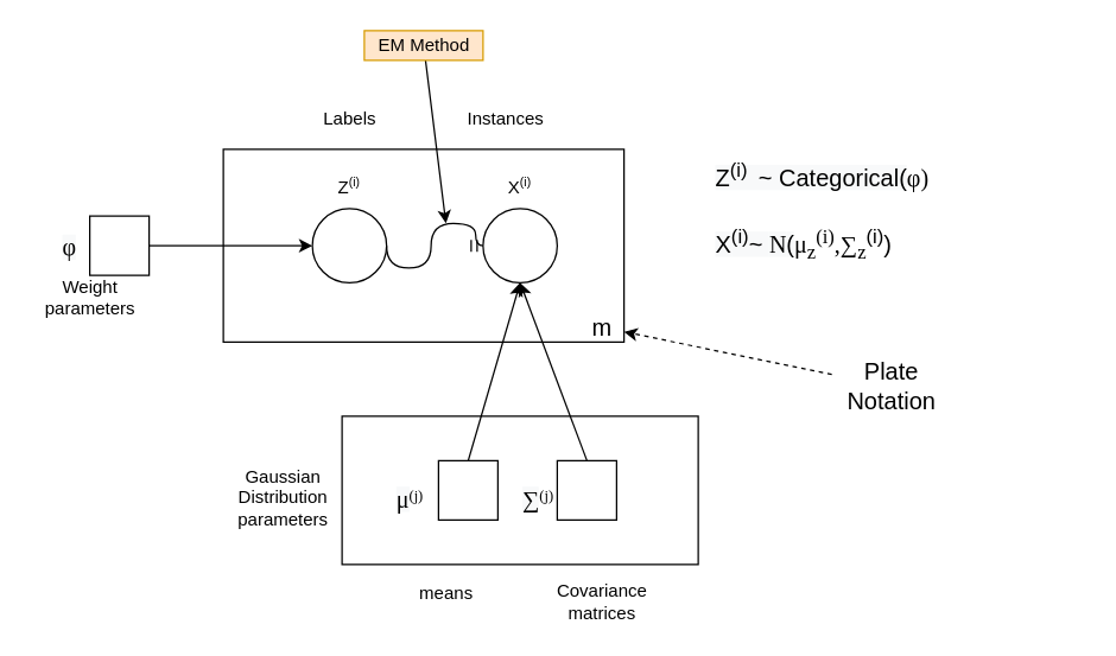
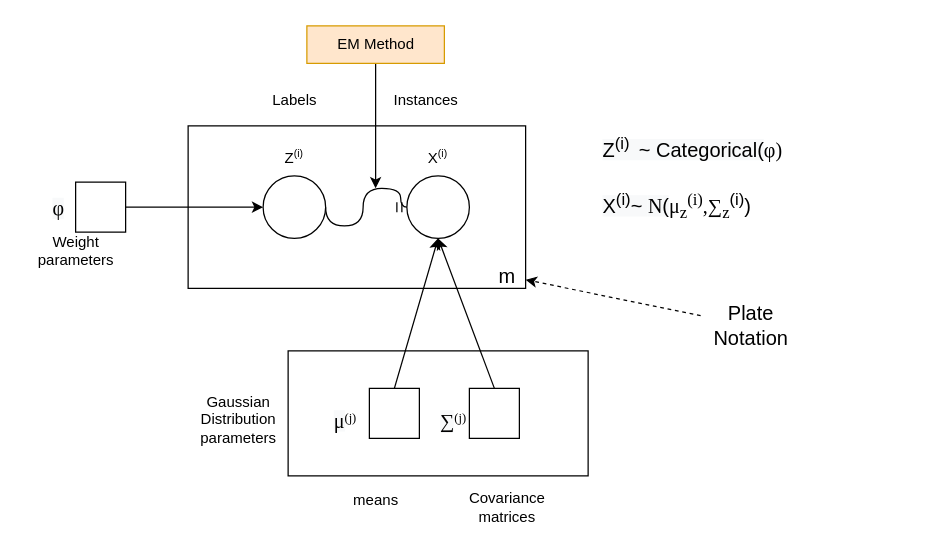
  <mxCell id="0" />
  <mxCell id="1" parent="0" />
  <mxCell id="2" value="" style="rounded=0;whiteSpace=wrap;html=1;" parent="1" vertex="1"><mxGeometry x="230" y="280" width="240" height="100" as="geometry" /></mxCell>
  <mxCell id="3" value="" style="rounded=0;whiteSpace=wrap;html=1;" parent="1" vertex="1"><mxGeometry x="150" y="100" width="270" height="130" as="geometry" /></mxCell>
  <mxCell id="4" style="rounded=0;orthogonalLoop=1;jettySize=auto;html=1;exitX=0.5;exitY=0;exitDx=0;exitDy=0;entryX=0.5;entryY=1;entryDx=0;entryDy=0;" parent="1" source="5" target="10" edge="1"><mxGeometry relative="1" as="geometry" /></mxCell>
  <mxCell id="5" value="" style="whiteSpace=wrap;html=1;aspect=fixed;" parent="1" vertex="1"><mxGeometry x="295" y="310" width="40" height="40" as="geometry" /></mxCell>
  <mxCell id="6" style="edgeStyle=none;rounded=0;orthogonalLoop=1;jettySize=auto;html=1;exitX=0.5;exitY=0;exitDx=0;exitDy=0;entryX=0.5;entryY=1;entryDx=0;entryDy=0;" parent="1" source="7" target="10" edge="1"><mxGeometry relative="1" as="geometry" /></mxCell>
  <mxCell id="7" value="" style="whiteSpace=wrap;html=1;aspect=fixed;" parent="1" vertex="1"><mxGeometry x="375" y="310" width="40" height="40" as="geometry" /></mxCell>
  <mxCell id="8" style="edgeStyle=orthogonalEdgeStyle;rounded=0;orthogonalLoop=1;jettySize=auto;html=1;exitX=1;exitY=0.5;exitDx=0;exitDy=0;" parent="1" source="9" target="12" edge="1"><mxGeometry relative="1" as="geometry" /></mxCell>
  <mxCell id="9" value="" style="whiteSpace=wrap;html=1;aspect=fixed;" parent="1" vertex="1"><mxGeometry x="60" y="145" width="40" height="40" as="geometry" /></mxCell>
  <mxCell id="10" value="" style="ellipse;whiteSpace=wrap;html=1;aspect=fixed;" parent="1" vertex="1"><mxGeometry x="325" y="140" width="50" height="50" as="geometry" /></mxCell>
  <mxCell id="11" style="edgeStyle=orthogonalEdgeStyle;rounded=0;orthogonalLoop=1;jettySize=auto;html=1;exitX=1;exitY=0.5;exitDx=0;exitDy=0;curved=1;entryX=0;entryY=0.5;entryDx=0;entryDy=0;endArrow=ERmandOne;endFill=0;" parent="1" source="12" target="10" edge="1"><mxGeometry relative="1" as="geometry"><Array as="points"><mxPoint x="260" y="180" /><mxPoint x="290" y="180" /><mxPoint x="290" y="150" /><mxPoint x="320" y="150" /><mxPoint x="320" y="165" /></Array></mxGeometry></mxCell>
  <mxCell id="12" value="" style="ellipse;whiteSpace=wrap;html=1;aspect=fixed;" parent="1" vertex="1"><mxGeometry x="210" y="140" width="50" height="50" as="geometry" /></mxCell>
  <mxCell id="13" value="X&lt;span style=&quot;font-size: 10px&quot;&gt;&lt;sup&gt;(i)&lt;/sup&gt;&lt;/span&gt;" style="text;html=1;strokeColor=none;fillColor=none;align=center;verticalAlign=middle;whiteSpace=wrap;rounded=0;" parent="1" vertex="1"><mxGeometry x="320" y="110" width="60" height="30" as="geometry" /></mxCell>
  <mxCell id="14" value="Z&lt;span style=&quot;font-size: 10px&quot;&gt;&lt;sup&gt;(i)&lt;/sup&gt;&lt;/span&gt;" style="text;html=1;strokeColor=none;fillColor=none;align=center;verticalAlign=middle;whiteSpace=wrap;rounded=0;" parent="1" vertex="1"><mxGeometry x="205" y="110" width="60" height="30" as="geometry" /></mxCell>
  <mxCell id="15" value="&lt;meta charset=&quot;utf-8&quot;&gt;&lt;span style=&quot;color: rgb(0, 0, 0); font-family: &amp;quot;microsoft yahei&amp;quot;; font-size: 16px; font-style: normal; font-weight: 400; letter-spacing: normal; text-align: center; text-indent: 0px; text-transform: none; word-spacing: 0px; background-color: rgb(248, 249, 250); display: inline; float: none;&quot;&gt;μ&lt;/span&gt;&lt;sup style=&quot;color: rgb(0, 0, 0); font-family: &amp;quot;microsoft yahei&amp;quot;; font-style: normal; font-weight: 400; letter-spacing: normal; text-align: center; text-indent: 0px; text-transform: none; word-spacing: 0px;&quot;&gt;(j)&lt;/sup&gt;" style="text;whiteSpace=wrap;html=1;" parent="1" vertex="1"><mxGeometry x="265" y="320" width="50" height="30" as="geometry" /></mxCell>
  <mxCell id="16" value="&lt;span style=&quot;color: rgb(0 , 0 , 0) ; font-family: &amp;#34;microsoft yahei&amp;#34; ; font-size: 16px ; font-style: normal ; font-weight: 400 ; letter-spacing: normal ; text-align: center ; text-indent: 0px ; text-transform: none ; word-spacing: 0px ; background-color: rgb(248 , 249 , 250) ; display: inline ; float: none&quot;&gt;&lt;span&gt;∑&lt;/span&gt;&lt;/span&gt;&lt;sup style=&quot;color: rgb(0 , 0 , 0) ; font-family: &amp;#34;microsoft yahei&amp;#34; ; font-style: normal ; font-weight: 400 ; letter-spacing: normal ; text-align: center ; text-indent: 0px ; text-transform: none ; word-spacing: 0px&quot;&gt;(j)&lt;/sup&gt;" style="text;whiteSpace=wrap;html=1;" parent="1" vertex="1"><mxGeometry x="350" y="320" width="45" height="30" as="geometry" /></mxCell>
  <mxCell id="17" value="&lt;span style=&quot;color: rgb(0 , 0 , 0) ; font-family: &amp;#34;microsoft yahei&amp;#34; ; font-size: 16px ; font-style: normal ; font-weight: 400 ; letter-spacing: normal ; text-align: center ; text-indent: 0px ; text-transform: none ; word-spacing: 0px ; background-color: rgb(248 , 249 , 250) ; display: inline ; float: none&quot;&gt;φ&lt;br&gt;&lt;br&gt;&lt;/span&gt;" style="text;whiteSpace=wrap;html=1;" parent="1" vertex="1"><mxGeometry x="40" y="150" width="20" height="30" as="geometry" /></mxCell>
  <mxCell id="18" value="Weight&lt;br&gt;parameters" style="text;html=1;align=center;verticalAlign=middle;resizable=0;points=[];autosize=1;strokeColor=none;fillColor=none;" parent="1" vertex="1"><mxGeometry x="20" y="185" width="80" height="30" as="geometry" /></mxCell>
  <mxCell id="19" value="Labels" style="text;html=1;align=center;verticalAlign=middle;resizable=0;points=[];autosize=1;strokeColor=none;fillColor=none;" parent="1" vertex="1"><mxGeometry x="210" y="70" width="50" height="20" as="geometry" /></mxCell>
  <mxCell id="20" value="Instances" style="text;html=1;align=center;verticalAlign=middle;resizable=0;points=[];autosize=1;strokeColor=none;fillColor=none;" parent="1" vertex="1"><mxGeometry x="305" y="70" width="70" height="20" as="geometry" /></mxCell>
  <mxCell id="21" value="&lt;font style=&quot;font-size: 16px&quot;&gt;&lt;span style=&quot;color: rgb(0 , 0 , 0) ; font-family: &amp;#34;helvetica&amp;#34; ; font-style: normal ; font-weight: 400 ; letter-spacing: normal ; text-align: center ; text-indent: 0px ; text-transform: none ; word-spacing: 0px ; background-color: rgb(248 , 249 , 250) ; display: inline ; float: none&quot;&gt;Z&lt;/span&gt;&lt;span style=&quot;color: rgb(0 , 0 , 0) ; font-family: &amp;#34;helvetica&amp;#34; ; font-style: normal ; font-weight: 400 ; letter-spacing: normal ; text-align: center ; text-indent: 0px ; text-transform: none ; word-spacing: 0px ; background-color: rgb(248 , 249 , 250)&quot;&gt;&lt;sup&gt;(i)&amp;nbsp; &lt;/sup&gt;~ Categorical(&lt;/span&gt;&lt;span style=&quot;font-family: &amp;#34;microsoft yahei&amp;#34; ; text-align: center&quot;&gt;φ)&lt;/span&gt;&lt;/font&gt;&lt;span style=&quot;color: rgb(0 , 0 , 0) ; font-family: &amp;#34;helvetica&amp;#34; ; font-style: normal ; font-weight: 400 ; letter-spacing: normal ; text-align: center ; text-indent: 0px ; text-transform: none ; word-spacing: 0px ; background-color: rgb(248 , 249 , 250) ; font-size: 10px&quot;&gt;&lt;br&gt;&lt;/span&gt;" style="text;whiteSpace=wrap;html=1;" parent="1" vertex="1"><mxGeometry x="480" y="100" width="170" height="30" as="geometry" /></mxCell>
  <mxCell id="22" value="&lt;font style=&quot;font-size: 16px&quot;&gt;&lt;span style=&quot;color: rgb(0 , 0 , 0) ; font-family: &amp;#34;helvetica&amp;#34; ; font-style: normal ; font-weight: 400 ; letter-spacing: normal ; text-align: center ; text-indent: 0px ; text-transform: none ; word-spacing: 0px ; background-color: rgb(248 , 249 , 250) ; display: inline ; float: none&quot;&gt;X&lt;/span&gt;&lt;span style=&quot;color: rgb(0 , 0 , 0) ; font-family: &amp;#34;helvetica&amp;#34; ; font-style: normal ; font-weight: 400 ; letter-spacing: normal ; text-align: center ; text-indent: 0px ; text-transform: none ; word-spacing: 0px ; background-color: rgb(248 , 249 , 250)&quot;&gt;&lt;sup&gt;(i)&lt;/sup&gt;~ &lt;/span&gt;&lt;span style=&quot;color: rgb(0 , 0 , 0) ; font-style: normal ; font-weight: 400 ; letter-spacing: normal ; text-align: center ; text-indent: 0px ; text-transform: none ; word-spacing: 0px ; background-color: rgb(248 , 249 , 250)&quot;&gt;&lt;font face=&quot;Times New Roman&quot; style=&quot;font-size: 16px&quot;&gt;N&lt;/font&gt;&lt;/span&gt;&lt;span style=&quot;color: rgb(0 , 0 , 0) ; font-family: &amp;#34;helvetica&amp;#34; ; font-style: normal ; font-weight: 400 ; letter-spacing: normal ; text-align: center ; text-indent: 0px ; text-transform: none ; word-spacing: 0px ; background-color: rgb(248 , 249 , 250)&quot;&gt;(&lt;/span&gt;&lt;span style=&quot;font-family: &amp;#34;microsoft yahei&amp;#34; ; text-align: center&quot;&gt;μ&lt;/span&gt;&lt;span style=&quot;font-family: &amp;#34;microsoft yahei&amp;#34; ; text-align: center&quot;&gt;&lt;sub&gt;z&lt;/sub&gt;&lt;sup&gt;(i)&lt;/sup&gt;,&lt;/span&gt;&lt;span style=&quot;text-align: center&quot;&gt;&lt;font face=&quot;microsoft yahei&quot; style=&quot;font-size: 16px&quot;&gt;∑&lt;/font&gt;&lt;sub style=&quot;font-family: &amp;#34;microsoft yahei&amp;#34;&quot;&gt;z&lt;/sub&gt;&lt;font face=&quot;helvetica&quot; style=&quot;font-size: 16px&quot;&gt;&lt;sup&gt;(i)&lt;/sup&gt;&lt;/font&gt;&lt;/span&gt;&lt;span style=&quot;font-family: &amp;#34;helvetica&amp;#34; ; text-align: center&quot;&gt;)&lt;/span&gt;&lt;span style=&quot;text-align: center&quot;&gt;&lt;font face=&quot;helvetica&quot; style=&quot;font-size: 16px&quot;&gt;&lt;sup&gt;&lt;br style=&quot;font-size: 16px&quot;&gt;&amp;nbsp;&lt;/sup&gt;&lt;/font&gt;&lt;/span&gt;&lt;/font&gt;" style="text;whiteSpace=wrap;html=1;" parent="1" vertex="1"><mxGeometry x="480" y="145" width="250" height="30" as="geometry" /></mxCell>
  <mxCell id="23" value="&lt;font style=&quot;font-size: 16px&quot;&gt;m&lt;/font&gt;" style="text;html=1;align=center;verticalAlign=middle;resizable=0;points=[];autosize=1;strokeColor=none;fillColor=none;" parent="1" vertex="1"><mxGeometry x="390" y="210" width="30" height="20" as="geometry" /></mxCell>
  <mxCell id="24" style="edgeStyle=none;rounded=0;orthogonalLoop=1;jettySize=auto;html=1;dashed=1;" parent="1" source="25" target="23" edge="1"><mxGeometry relative="1" as="geometry" /></mxCell>
  <mxCell id="25" value="&lt;font style=&quot;font-size: 16px&quot;&gt;Plate&lt;br&gt;Notation&lt;/font&gt;" style="text;html=1;align=center;verticalAlign=middle;resizable=0;points=[];autosize=1;strokeColor=none;fillColor=none;" parent="1" vertex="1"><mxGeometry x="560" y="240" width="80" height="40" as="geometry" /></mxCell>
  <mxCell id="26" value="Gaussian&lt;br&gt;Distribution&lt;br&gt;parameters" style="text;html=1;align=center;verticalAlign=middle;resizable=0;points=[];autosize=1;strokeColor=none;fillColor=none;" parent="1" vertex="1"><mxGeometry x="150" y="310" width="80" height="50" as="geometry" /></mxCell>
  <mxCell id="27" value="means" style="text;html=1;align=center;verticalAlign=middle;resizable=0;points=[];autosize=1;strokeColor=none;fillColor=none;" parent="1" vertex="1"><mxGeometry x="275" y="390" width="50" height="20" as="geometry" /></mxCell>
  <mxCell id="28" value="Covariance&lt;br&gt;matrices" style="text;html=1;align=center;verticalAlign=middle;resizable=0;points=[];autosize=1;strokeColor=none;fillColor=none;" parent="1" vertex="1"><mxGeometry x="365" y="390" width="80" height="30" as="geometry" /></mxCell>
  <mxCell id="29" style="rounded=0;orthogonalLoop=1;jettySize=auto;html=1;" edge="1" parent="1" source="30"><mxGeometry relative="1" as="geometry"><mxPoint x="300" y="150" as="targetPoint" /></mxGeometry></mxCell>
- <mxCell id="30" value="EM Method" style="text;html=1;align=center;verticalAlign=middle;resizable=0;points=[];autosize=1;strokeColor=#d79b00;fillColor=#ffe6cc;" vertex="1" parent="1"><mxGeometry x="245" y="20" width="80" height="20" as="geometry" /></mxCell>
+ <mxCell id="30" value="EM Method" style="text;html=1;align=center;verticalAlign=middle;resizable=0;points=[];autosize=1;strokeColor=#d79b00;fillColor=#ffe6cc;" vertex="1" parent="1"><mxGeometry x="245" y="20" width="110" height="30" as="geometry" /></mxCell>
